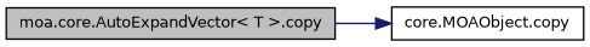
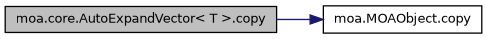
  digraph {
    rankdir=LR
    fontname="DejaVu Sans"
    node [color=black fontname="DejaVu Sans" fontsize=10 shape=record style=filled]
    n1 [fillcolor=grey75 fontcolor=black height=0.2 label="moa.core.AutoExpandVector\< T \>.copy" width=0.4]
-   n2 [fillcolor=white height=0.2 label="core.MOAObject.copy" width=0.4]
+   n2 [fillcolor=white height=0.2 label="moa.MOAObject.copy" width=0.4]
    n1 -> n2 [color=midnightblue fontname="DejaVu Sans" fontsize=10 labelfontname=Helvetica labelfontsize=10 style=solid]
  }
